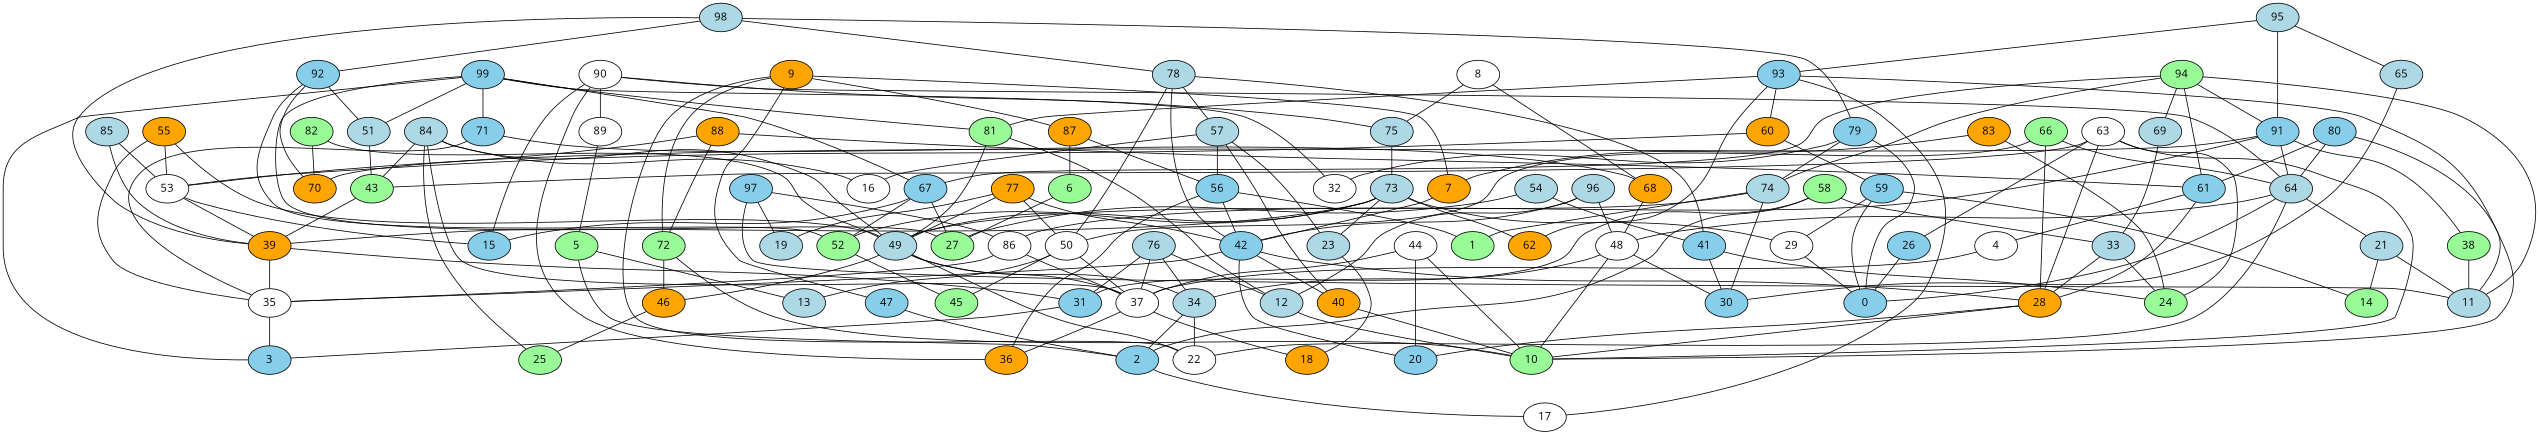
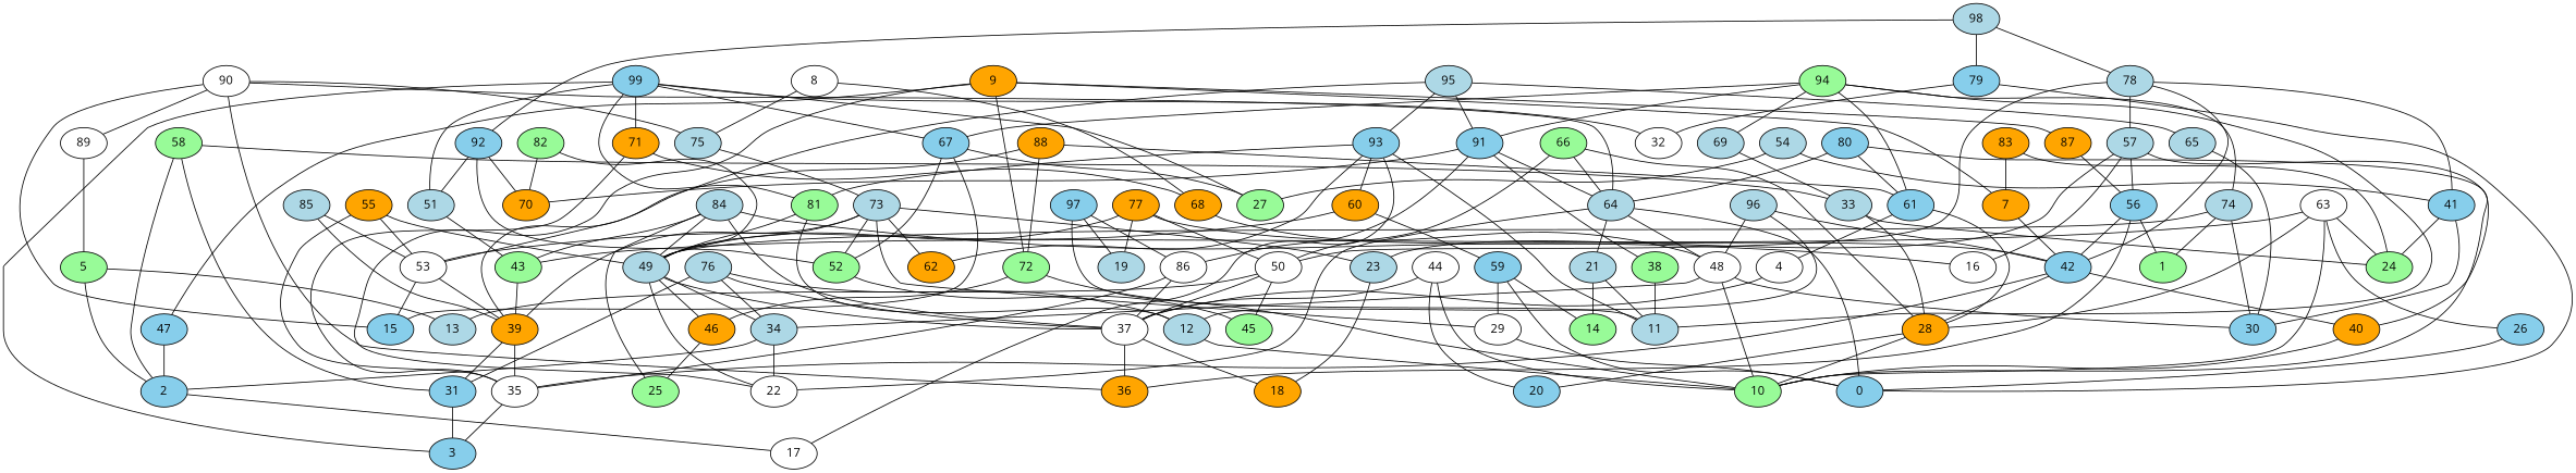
  digraph {
    fontname="Open Sans"
    node [fillcolor=lightblue fontname="Open Sans" style=filled]
    edge [color=black dir=none fontname="Open Sans"]
    23
    18 [fillcolor=orange]
-   71 [fillcolor=skyblue]
+   71 [fillcolor=orange]
    68 [fillcolor=orange]
    35 [fillcolor=white]
    48 [fillcolor=white]
    3 [fillcolor=skyblue]
    78
    41 [fillcolor=skyblue]
    57
    42 [fillcolor=skyblue]
    43 [fillcolor=palegreen]
    50 [fillcolor=white]
    24 [fillcolor=palegreen]
    30 [fillcolor=skyblue]
    16 [fillcolor=white]
    40 [fillcolor=orange]
    56 [fillcolor=skyblue]
    28 [fillcolor=orange]
    20 [fillcolor=skyblue]
    39 [fillcolor=orange]
    37 [fillcolor=white]
    45 [fillcolor=palegreen]
    13
    63 [fillcolor=white]
    10 [fillcolor=palegreen]
    26 [fillcolor=skyblue]
    0 [fillcolor=skyblue]
    77 [fillcolor=orange]
    19
    49
    34
    46 [fillcolor=orange]
    22 [fillcolor=white]
    2 [fillcolor=skyblue]
    25 [fillcolor=palegreen]
    36 [fillcolor=orange]
    52 [fillcolor=palegreen]
    75
    73
    29 [fillcolor=white]
    62 [fillcolor=orange]
    4 [fillcolor=white]
    91 [fillcolor=skyblue]
    38 [fillcolor=palegreen]
    86 [fillcolor=white]
    64
    70 [fillcolor=orange]
    11
    21
    76
    12
    31 [fillcolor=skyblue]
    1 [fillcolor=palegreen]
    74
    9 [fillcolor=orange]
    87 [fillcolor=orange]
    47 [fillcolor=skyblue]
    7 [fillcolor=orange]
-   6 [fillcolor=palegreen]
    72 [fillcolor=palegreen]
    17 [fillcolor=white]
    88 [fillcolor=orange]
    61 [fillcolor=skyblue]
    53 [fillcolor=white]
    15 [fillcolor=skyblue]
    14 [fillcolor=palegreen]
    60 [fillcolor=orange]
    59 [fillcolor=skyblue]
    82 [fillcolor=palegreen]
    98
    79 [fillcolor=skyblue]
    92 [fillcolor=skyblue]
    32 [fillcolor=white]
    51
    89 [fillcolor=white]
    5 [fillcolor=palegreen]
    84
    58 [fillcolor=palegreen]
    33
    80 [fillcolor=skyblue]
    44 [fillcolor=white]
    8 [fillcolor=white]
    27 [fillcolor=palegreen]
    66 [fillcolor=palegreen]
    69
    81 [fillcolor=palegreen]
    95
    93 [fillcolor=skyblue]
    65
    54
    97 [fillcolor=skyblue]
    55 [fillcolor=orange]
    90 [fillcolor=white]
    83 [fillcolor=orange]
    67 [fillcolor=skyblue]
    99 [fillcolor=skyblue]
    85
    94 [fillcolor=palegreen]
    96
    subgraph sub_1 {
      23
      18
      71
      68
      35
      48
      3
      78
      41
      57
      42
      43
      50
      24
      30
      16
      40
      56
      28
      20
      39
      37
      45
      13
      63
      10
      26
      0
      77
      19
      49
      34
      46
      22
      2
      25
      36
      52
      75
      73
      29
      62
      4
      91
      38
      86
      64
      70
      11
      21
      76
      12
      31
      1
      74
      9
      87
      47
      7
-     6
      72
      17
      88
      61
      53
      15
      14
      60
      59
      82
      98
      79
      92
      32
      51
      89
      5
      84
      58
      33
      80
      44
      8
      27
      66
      69
      81
      95
      93
      65
      54
      97
      55
      90
      83
      67
      99
      85
      94
      96
    }
    23 -> 18
    71 -> 68
    71 -> 35
    68 -> 48
    35 -> 3
    48 -> 30
    48 -> 10
    48 -> 34
    78 -> 41
    78 -> 57
    78 -> 42
    78 -> 50
    41 -> 24
    41 -> 30
    57 -> 23
    57 -> 16
    57 -> 40
    57 -> 56
    42 -> 35
    42 -> 40
    42 -> 28
-   42 -> 20
    43 -> 39
    50 -> 37
    50 -> 45
    50 -> 13
    40 -> 10
    56 -> 42
    56 -> 36
    56 -> 1
    28 -> 20
    28 -> 10
    39 -> 35
    39 -> 31
    37 -> 18
    37 -> 36
    63 -> 43
    63 -> 24
    63 -> 28
    63 -> 10
    63 -> 26
    26 -> 0
    77 -> 42
    77 -> 50
    77 -> 19
    77 -> 49
    49 -> 37
    49 -> 34
    49 -> 46
    49 -> 22
    34 -> 22
    34 -> 2
    46 -> 25
    2 -> 17
    52 -> 45
    75 -> 73
    73 -> 23
    73 -> 39
    73 -> 49
    73 -> 52
    73 -> 29
    73 -> 62
    29 -> 0
    4 -> 37
    91 -> 38
    91 -> 86
    91 -> 64
    91 -> 70
    38 -> 11
    86 -> 35
    86 -> 37
    64 -> 48
    64 -> 0
    64 -> 22
    64 -> 21
    21 -> 11
    21 -> 14
    76 -> 37
    76 -> 34
    76 -> 12
    76 -> 31
    12 -> 10
    31 -> 3
    74 -> 30
    74 -> 49
    74 -> 1
    9 -> 22
    9 -> 87
    9 -> 47
    9 -> 7
    9 -> 72
    87 -> 56
-   87 -> 6
    47 -> 2
    7 -> 42
-   6 -> 27
    72 -> 10
    72 -> 46
    88 -> 72
    88 -> 61
    88 -> 53
    61 -> 28
    61 -> 4
    53 -> 39
    53 -> 15
    60 -> 53
    60 -> 59
    59 -> 0
    59 -> 29
    59 -> 14
    82 -> 49
    82 -> 70
    98 -> 78
    98 -> 79
    98 -> 92
    79 -> 0
-   79 -> 74
    79 -> 32
    92 -> 52
    92 -> 70
    92 -> 51
    51 -> 43
    89 -> 5
    5 -> 13
    5 -> 2
    84 -> 43
    84 -> 16
    84 -> 37
    84 -> 49
    84 -> 25
    58 -> 2
    58 -> 31
    58 -> 33
    33 -> 24
    33 -> 28
    80 -> 10
    80 -> 64
    80 -> 61
    44 -> 20
    44 -> 37
    44 -> 10
    8 -> 68
    8 -> 75
    66 -> 50
    66 -> 28
    66 -> 64
    69 -> 33
    81 -> 49
    81 -> 12
-   98 -> 39
+   95 -> 39
    95 -> 91
    95 -> 93
    95 -> 65
    93 -> 62
    93 -> 11
    93 -> 17
    93 -> 60
    93 -> 81
    65 -> 30
    54 -> 41
    54 -> 27
    97 -> 19
    97 -> 86
    97 -> 11
    55 -> 35
    55 -> 49
    55 -> 53
    90 -> 36
    90 -> 75
    90 -> 64
    90 -> 15
    90 -> 89
    83 -> 24
    83 -> 7
    67 -> 52
    67 -> 15
    67 -> 27
    99 -> 71
    99 -> 3
    99 -> 32
    99 -> 51
    99 -> 27
    99 -> 81
    99 -> 67
    85 -> 39
    85 -> 53
    94 -> 91
    94 -> 11
    94 -> 74
    94 -> 61
    94 -> 69
    94 -> 67
    96 -> 48
    96 -> 42
    96 -> 12
  }
